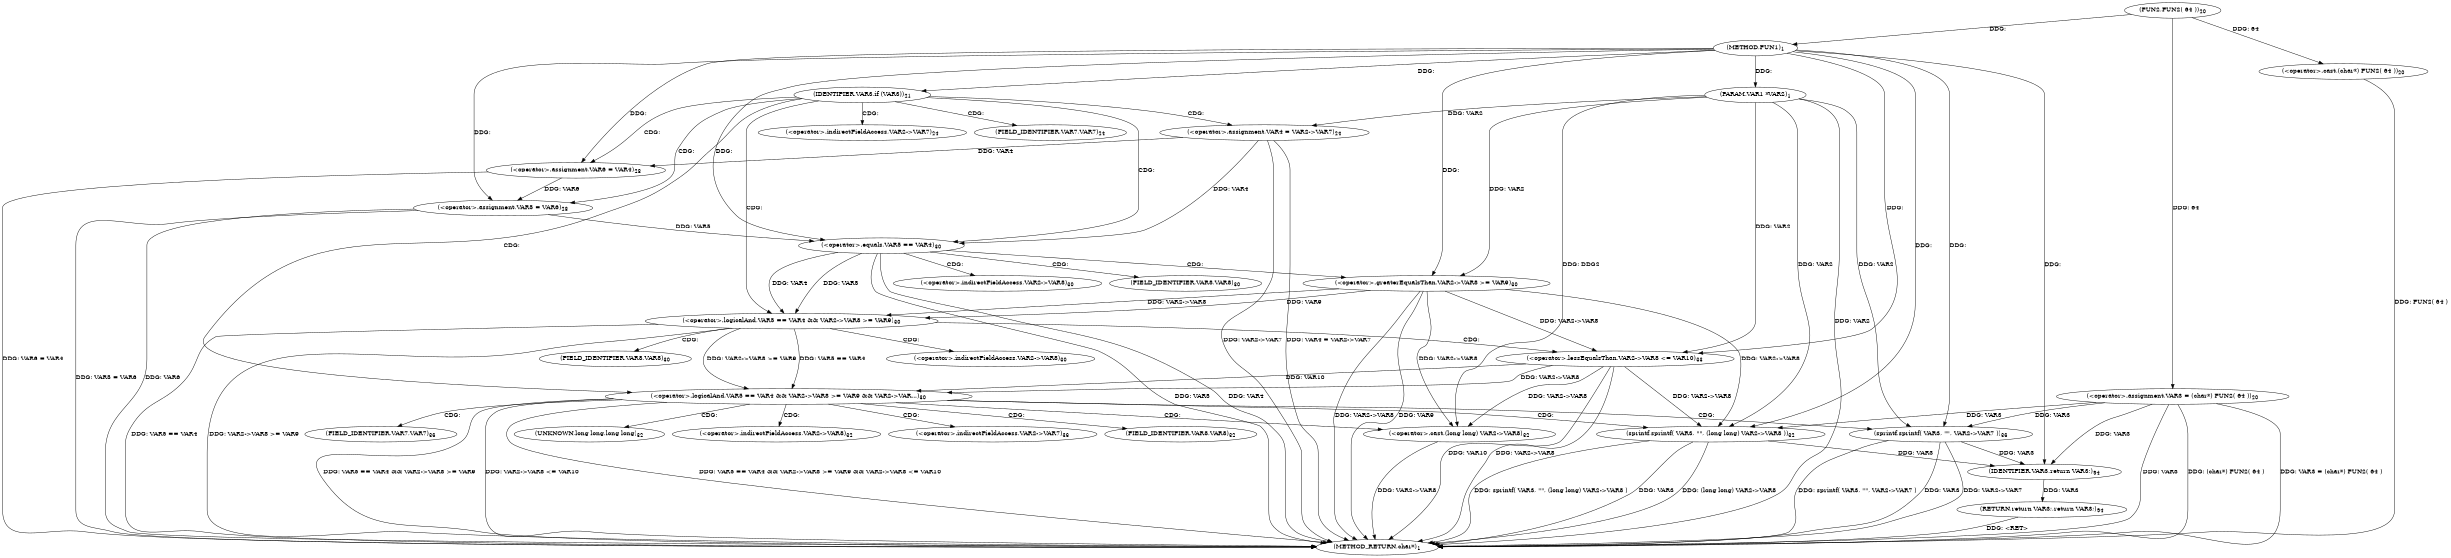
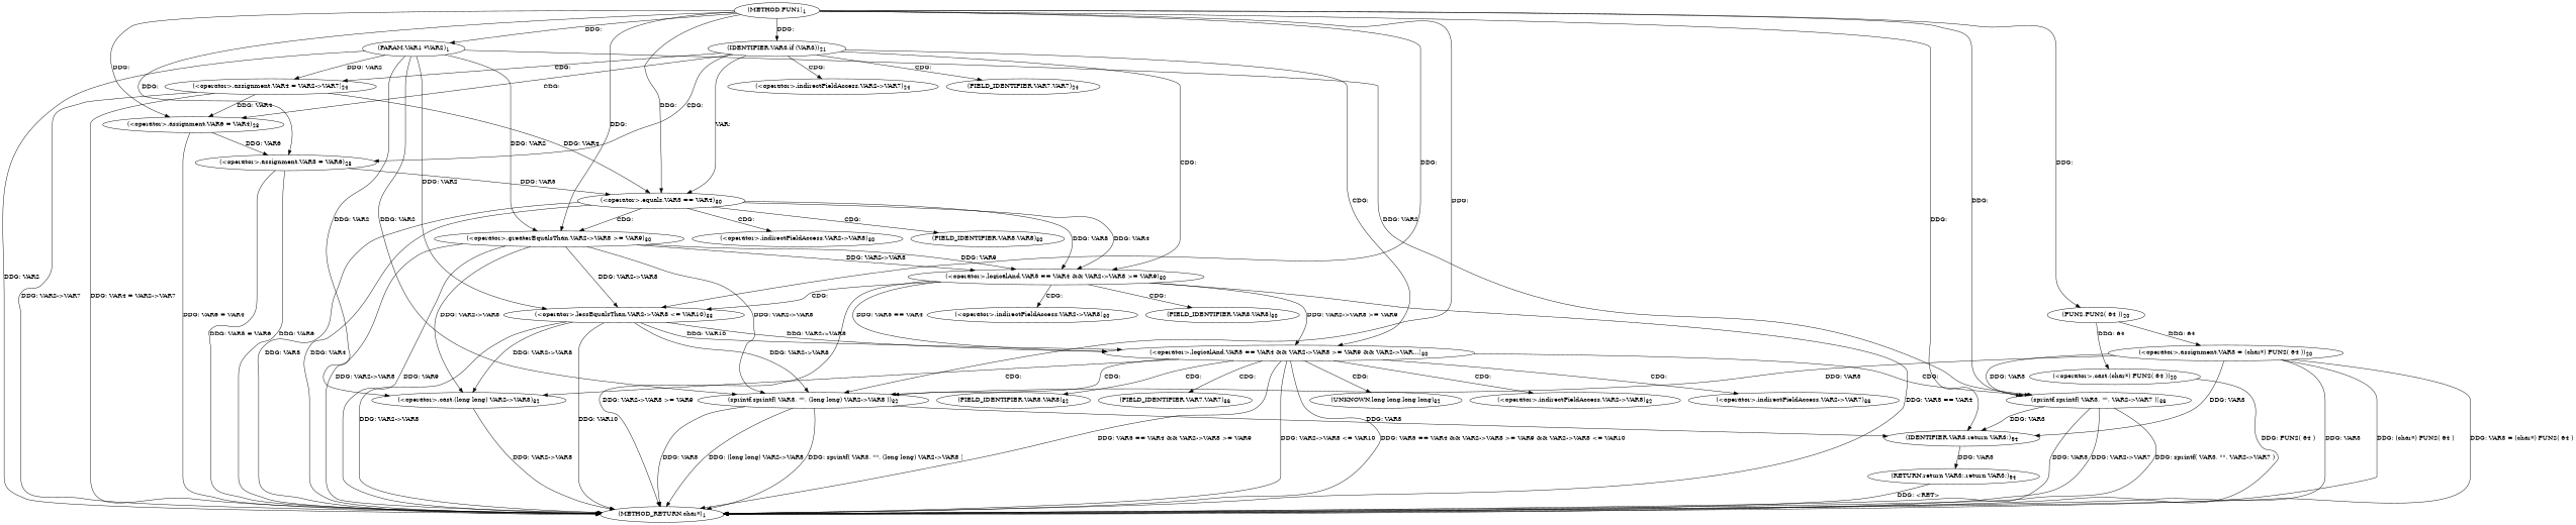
  digraph {
    n1 [label=<(METHOD,FUN1)<SUB>1</SUB>>]
    n2 [label=<(PARAM,VAR1 *VAR2)<SUB>1</SUB>>]
    n3 [label=<(IDENTIFIER,VAR3,if (VAR3))<SUB>21</SUB>>]
    n4 [label=<(IDENTIFIER,VAR3,return VAR3;)<SUB>94</SUB>>]
    n5 [label=<(&lt;operator&gt;.assignment,VAR6 = VAR4)<SUB>28</SUB>>]
    n6 [label=<(&lt;operator&gt;.assignment,VAR5 = VAR6)<SUB>28</SUB>>]
    n7 [label=<(FUN2,FUN2( 64 ))<SUB>20</SUB>>]
    n8 [label=<(sprintf,sprintf( VAR3, &quot;&quot;, (long long) VAR2-&gt;VAR8 ))<SUB>32</SUB>>]
    n9 [label=<(&lt;operator&gt;.lessEqualsThan,VAR2-&gt;VAR8 &lt;= VAR10)<SUB>33</SUB>>]
    n10 [label=<(sprintf,sprintf( VAR3, &quot;&quot;, VAR2-&gt;VAR7 ))<SUB>36</SUB>>]
    n11 [label=<(&lt;operator&gt;.equals,VAR5 == VAR4)<SUB>30</SUB>>]
    n12 [label=<(&lt;operator&gt;.greaterEqualsThan,VAR2-&gt;VAR8 &gt;= VAR9)<SUB>30</SUB>>]
    n13 [label=<(METHOD_RETURN,char*)<SUB>1</SUB>>]
    n14 [label=<(&lt;operator&gt;.assignment,VAR4 = VAR2-&gt;VAR7)<SUB>24</SUB>>]
    n15 [label=<(&lt;operator&gt;.cast,(long long) VAR2-&gt;VAR8)<SUB>32</SUB>>]
    n16 [label=<(&lt;operator&gt;.logicalAnd,VAR5 == VAR4 &amp;&amp; VAR2-&gt;VAR8 &gt;= VAR9 &amp;&amp; VAR2-&gt;VAR...)<SUB>30</SUB>>]
    n17 [label=<(&lt;operator&gt;.logicalAnd,VAR5 == VAR4 &amp;&amp; VAR2-&gt;VAR8 &gt;= VAR9)<SUB>30</SUB>>]
    n18 [label=<(&lt;operator&gt;.indirectFieldAccess,VAR2-&gt;VAR7)<SUB>24</SUB>>]
    n19 [label=<(FIELD_IDENTIFIER,VAR7,VAR7)<SUB>24</SUB>>]
    n20 [label=<(RETURN,return VAR3;,return VAR3;)<SUB>94</SUB>>]
    n21 [label=<(&lt;operator&gt;.assignment,VAR3 = (char*) FUN2( 64 ))<SUB>20</SUB>>]
    n22 [label=<(&lt;operator&gt;.cast,(char*) FUN2( 64 ))<SUB>20</SUB>>]
    n23 [label=<(&lt;operator&gt;.indirectFieldAccess,VAR2-&gt;VAR8)<SUB>30</SUB>>]
    n24 [label=<(FIELD_IDENTIFIER,VAR8,VAR8)<SUB>30</SUB>>]
    n25 [label=<(UNKNOWN,long long,long long)<SUB>32</SUB>>]
    n26 [label=<(&lt;operator&gt;.indirectFieldAccess,VAR2-&gt;VAR8)<SUB>32</SUB>>]
    n27 [label=<(&lt;operator&gt;.indirectFieldAccess,VAR2-&gt;VAR7)<SUB>36</SUB>>]
    n28 [label=<(FIELD_IDENTIFIER,VAR8,VAR8)<SUB>32</SUB>>]
    n29 [label=<(FIELD_IDENTIFIER,VAR7,VAR7)<SUB>36</SUB>>]
    n30 [label=<(&lt;operator&gt;.indirectFieldAccess,VAR2-&gt;VAR8)<SUB>30</SUB>>]
    n31 [label=<(FIELD_IDENTIFIER,VAR8,VAR8)<SUB>30</SUB>>]
    n1 -> n2 [label="DDG: "]
    n1 -> n3 [label="DDG: "]
    n1 -> n4 [label="DDG: "]
    n1 -> n5 [label="DDG: "]
    n1 -> n6 [label="DDG: "]
-   n7 -> n1 [label="DDG: "]
+   n1 -> n7 [label="DDG: "]
    n1 -> n8 [label="DDG: "]
    n1 -> n9 [label="DDG: "]
    n1 -> n10 [label="DDG: "]
    n1 -> n11 [label="DDG: "]
    n1 -> n12 [label="DDG: "]
    n2 -> n8 [label="DDG: VAR2"]
    n2 -> n9 [label="DDG: VAR2"]
    n2 -> n10 [label="DDG: VAR2"]
    n2 -> n12 [label="DDG: VAR2"]
    n2 -> n13 [label="DDG: VAR2"]
    n2 -> n14 [label="DDG: VAR2"]
-   n2 -> n15 [label="DDG: DDG2"]
+   n2 -> n15 [label="DDG: VAR2"]
    n3 -> n5 [label="CDG: "]
    n3 -> n6 [label="CDG: "]
-   n3 -> n11 [label="CDG: "]
+   n3 -> n11 [label="VAR: "]
    n3 -> n14 [label="CDG: "]
    n3 -> n16 [label="CDG: "]
    n3 -> n17 [label="CDG: "]
    n3 -> n18 [label="CDG: "]
    n3 -> n19 [label="CDG: "]
    n4 -> n20 [label="DDG: VAR3"]
    n5 -> n6 [label="DDG: VAR6"]
    n5 -> n13 [label="DDG: VAR6 = VAR4"]
    n6 -> n11 [label="DDG: VAR5"]
    n6 -> n13 [label="DDG: VAR6"]
    n6 -> n13 [label="DDG: VAR5 = VAR6"]
    n7 -> n21 [label="DDG: 64"]
    n7 -> n22 [label="DDG: 64"]
    n8 -> n4 [label="DDG: VAR3"]
    n8 -> n13 [label="DDG: VAR3"]
    n8 -> n13 [label="DDG: (long long) VAR2-&gt;VAR8"]
    n8 -> n13 [label="DDG: sprintf( VAR3, &quot;&quot;, (long long) VAR2-&gt;VAR8 )"]
    n9 -> n8 [label="DDG: VAR2-&gt;VAR8"]
    n9 -> n13 [label="DDG: VAR2-&gt;VAR8"]
    n9 -> n13 [label="DDG: VAR10"]
    n9 -> n15 [label="DDG: VAR2-&gt;VAR8"]
    n9 -> n16 [label="DDG: VAR2-&gt;VAR8"]
    n9 -> n16 [label="DDG: VAR10"]
    n10 -> n4 [label="DDG: VAR3"]
    n10 -> n13 [label="DDG: VAR3"]
    n10 -> n13 [label="DDG: VAR2-&gt;VAR7"]
    n10 -> n13 [label="DDG: sprintf( VAR3, &quot;&quot;, VAR2-&gt;VAR7 )"]
    n11 -> n12 [label="CDG: "]
    n11 -> n13 [label="DDG: VAR5"]
    n11 -> n13 [label="DDG: VAR4"]
    n11 -> n17 [label="DDG: VAR5"]
    n11 -> n17 [label="DDG: VAR4"]
    n11 -> n23 [label="CDG: "]
    n11 -> n24 [label="CDG: "]
    n12 -> n8 [label="DDG: VAR2-&gt;VAR8"]
    n12 -> n9 [label="DDG: VAR2-&gt;VAR8"]
    n12 -> n13 [label="DDG: VAR2-&gt;VAR8"]
    n12 -> n13 [label="DDG: VAR9"]
    n12 -> n15 [label="DDG: VAR2-&gt;VAR8"]
    n12 -> n17 [label="DDG: VAR2-&gt;VAR8"]
    n12 -> n17 [label="DDG: VAR9"]
    n14 -> n5 [label="DDG: VAR4"]
    n14 -> n11 [label="DDG: VAR4"]
    n14 -> n13 [label="DDG: VAR2-&gt;VAR7"]
    n14 -> n13 [label="DDG: VAR4 = VAR2-&gt;VAR7"]
    n15 -> n13 [label="DDG: VAR2-&gt;VAR8"]
    n16 -> n8 [label="CDG: "]
    n16 -> n10 [label="CDG: "]
    n16 -> n13 [label="DDG: VAR5 == VAR4 &amp;&amp; VAR2-&gt;VAR8 &gt;= VAR9"]
    n16 -> n13 [label="DDG: VAR2-&gt;VAR8 &lt;= VAR10"]
    n16 -> n13 [label="DDG: VAR5 == VAR4 &amp;&amp; VAR2-&gt;VAR8 &gt;= VAR9 &amp;&amp; VAR2-&gt;VAR8 &lt;= VAR10"]
    n16 -> n15 [label="CDG: "]
    n16 -> n25 [label="CDG: "]
    n16 -> n26 [label="CDG: "]
    n16 -> n27 [label="CDG: "]
    n16 -> n28 [label="CDG: "]
    n16 -> n29 [label="CDG: "]
    n17 -> n9 [label="CDG: "]
    n17 -> n13 [label="DDG: VAR5 == VAR4"]
    n17 -> n13 [label="DDG: VAR2-&gt;VAR8 &gt;= VAR9"]
    n17 -> n16 [label="DDG: VAR5 == VAR4"]
    n17 -> n16 [label="DDG: VAR2-&gt;VAR8 &gt;= VAR9"]
    n17 -> n30 [label="CDG: "]
    n17 -> n31 [label="CDG: "]
    n20 -> n13 [label="DDG: &lt;RET&gt;"]
    n21 -> n4 [label="DDG: VAR3"]
    n21 -> n8 [label="DDG: VAR3"]
    n21 -> n10 [label="DDG: VAR3"]
    n21 -> n13 [label="DDG: VAR3"]
    n21 -> n13 [label="DDG: (char*) FUN2( 64 )"]
    n21 -> n13 [label="DDG: VAR3 = (char*) FUN2( 64 )"]
    n22 -> n13 [label="DDG: FUN2( 64 )"]
  }
